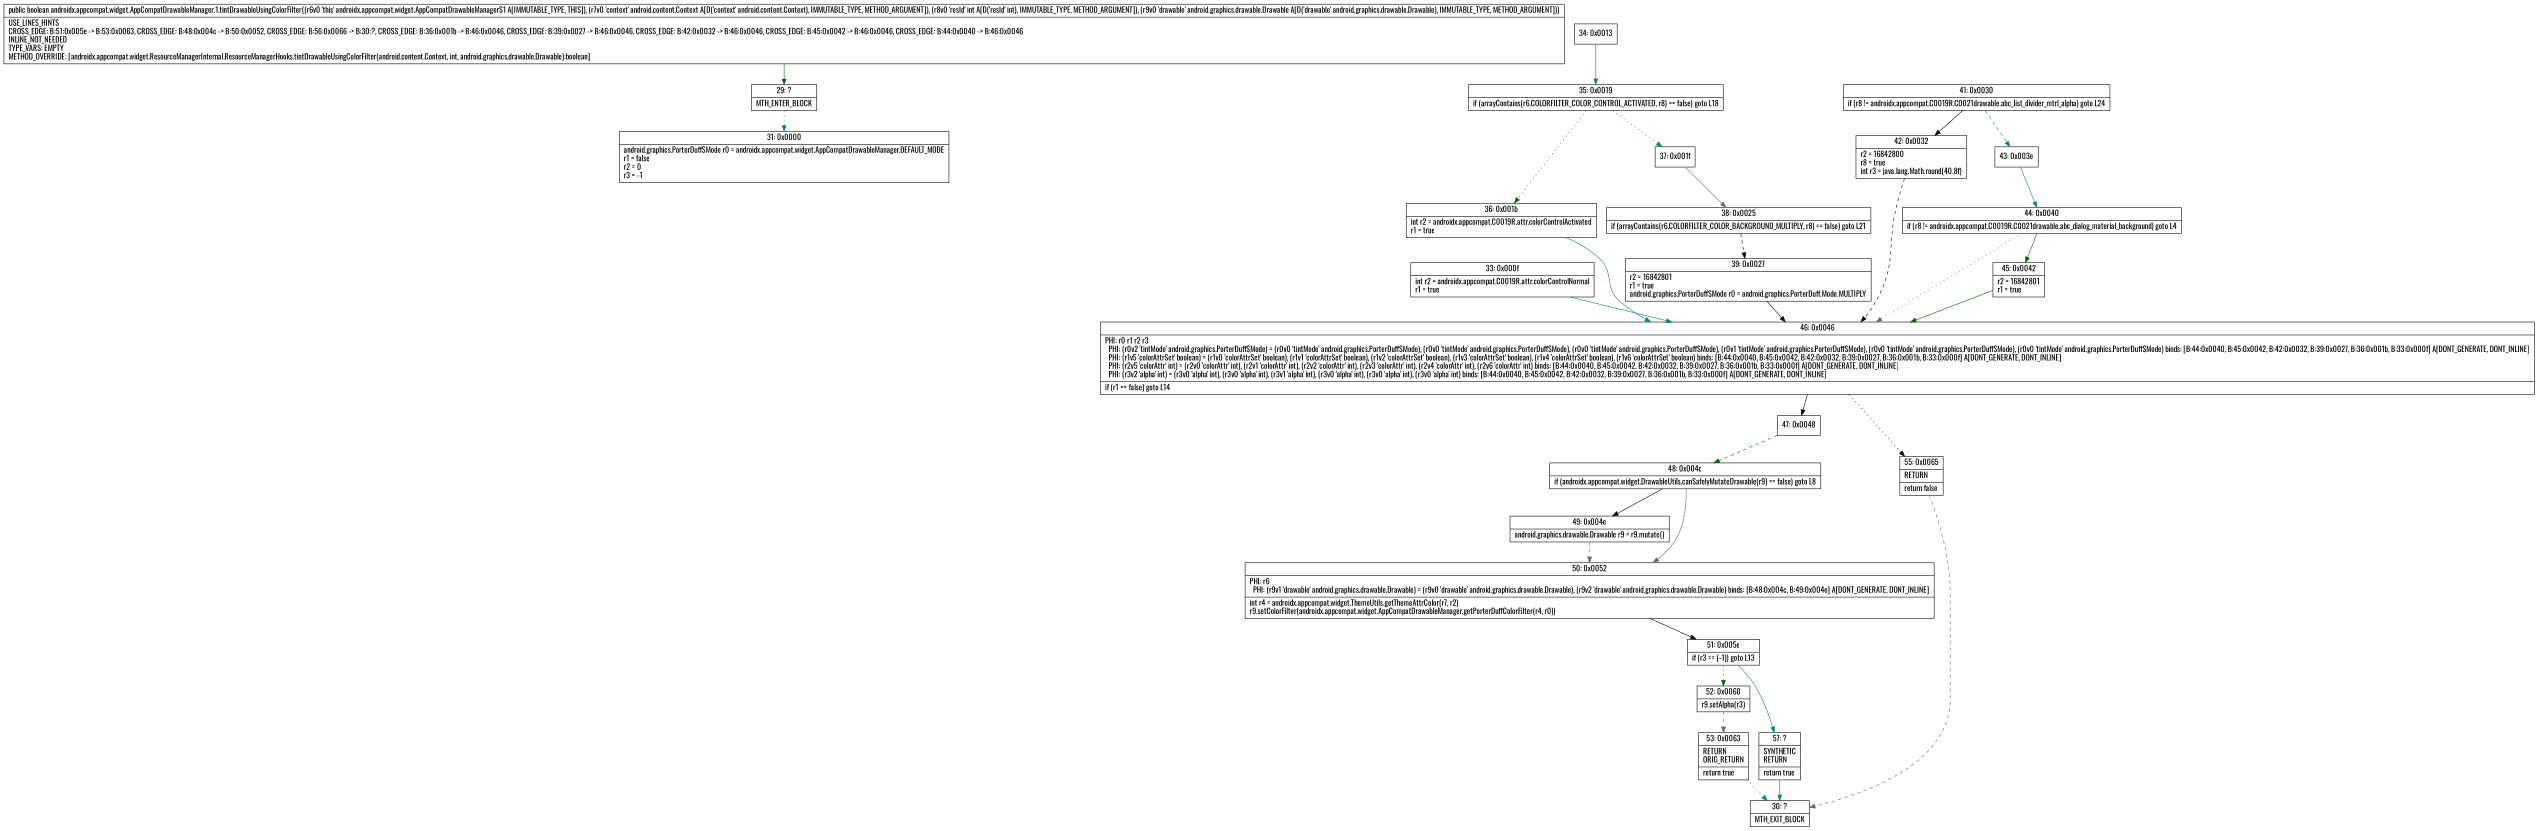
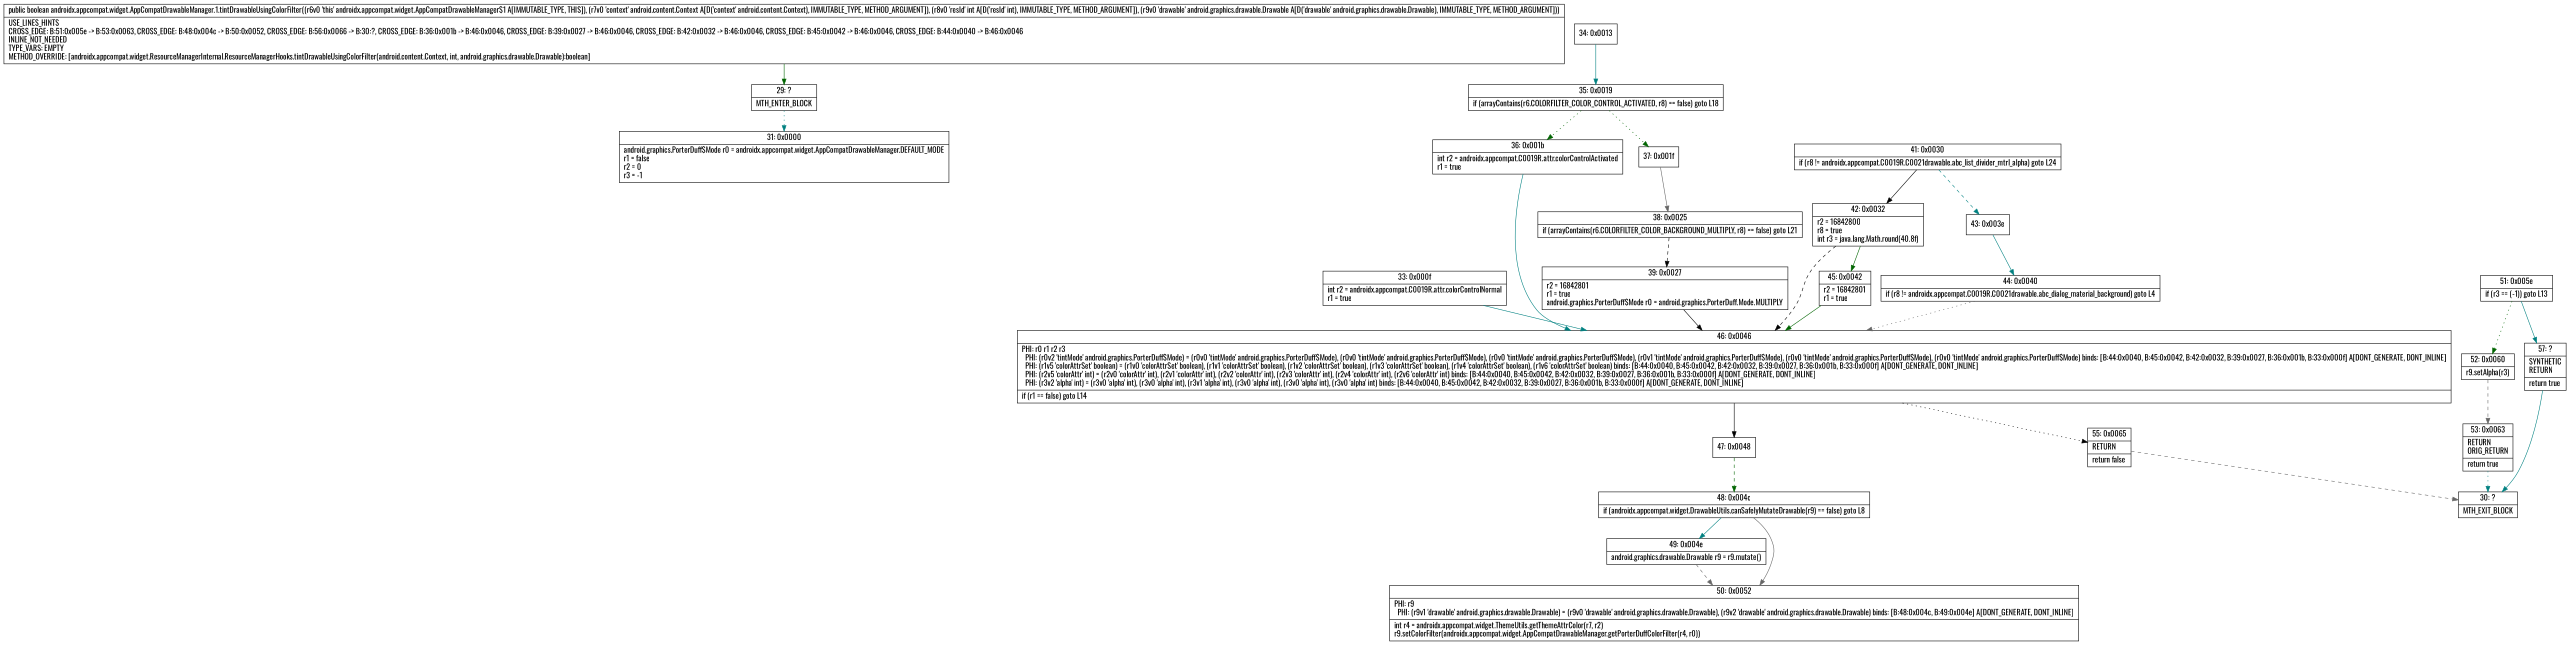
  digraph {
    fontname=Oswald
    node [fontname=Oswald shape=record]
    edge [color=teal fontname=Oswald style=solid]
    n1 [label="{29\:\ ?|MTH_ENTER_BLOCK\l}"]
    n2 [label="{31\:\ 0x0000|android.graphics.PorterDuff$Mode r0 = androidx.appcompat.widget.AppCompatDrawableManager.DEFAULT_MODE\lr1 = false\lr2 = 0\lr3 = \-1\l}"]
    n3 [label="{33\:\ 0x000f|int r2 = androidx.appcompat.C0019R.attr.colorControlNormal\lr1 = true\l}"]
    n4 [label="{46\:\ 0x0046|PHI: r0 r1 r2 r3 \l  PHI: (r0v2 'tintMode' android.graphics.PorterDuff$Mode) = (r0v0 'tintMode' android.graphics.PorterDuff$Mode), (r0v0 'tintMode' android.graphics.PorterDuff$Mode), (r0v0 'tintMode' android.graphics.PorterDuff$Mode), (r0v1 'tintMode' android.graphics.PorterDuff$Mode), (r0v0 'tintMode' android.graphics.PorterDuff$Mode), (r0v0 'tintMode' android.graphics.PorterDuff$Mode) binds: [B:44:0x0040, B:45:0x0042, B:42:0x0032, B:39:0x0027, B:36:0x001b, B:33:0x000f] A[DONT_GENERATE, DONT_INLINE]\l  PHI: (r1v5 'colorAttrSet' boolean) = (r1v0 'colorAttrSet' boolean), (r1v1 'colorAttrSet' boolean), (r1v2 'colorAttrSet' boolean), (r1v3 'colorAttrSet' boolean), (r1v4 'colorAttrSet' boolean), (r1v6 'colorAttrSet' boolean) binds: [B:44:0x0040, B:45:0x0042, B:42:0x0032, B:39:0x0027, B:36:0x001b, B:33:0x000f] A[DONT_GENERATE, DONT_INLINE]\l  PHI: (r2v5 'colorAttr' int) = (r2v0 'colorAttr' int), (r2v1 'colorAttr' int), (r2v2 'colorAttr' int), (r2v3 'colorAttr' int), (r2v4 'colorAttr' int), (r2v6 'colorAttr' int) binds: [B:44:0x0040, B:45:0x0042, B:42:0x0032, B:39:0x0027, B:36:0x001b, B:33:0x000f] A[DONT_GENERATE, DONT_INLINE]\l  PHI: (r3v2 'alpha' int) = (r3v0 'alpha' int), (r3v0 'alpha' int), (r3v1 'alpha' int), (r3v0 'alpha' int), (r3v0 'alpha' int), (r3v0 'alpha' int) binds: [B:44:0x0040, B:45:0x0042, B:42:0x0032, B:39:0x0027, B:36:0x001b, B:33:0x000f] A[DONT_GENERATE, DONT_INLINE]\l|if (r1 == false) goto L14\l}"]
    n5 [label="{34\:\ 0x0013}"]
    n6 [label="{35\:\ 0x0019|if (arrayContains(r6.COLORFILTER_COLOR_CONTROL_ACTIVATED, r8) == false) goto L18\l}"]
    n7 [label="{47\:\ 0x0048}"]
    n8 [label="{55\:\ 0x0065|RETURN\l|return false\l}"]
    n9 [label="{48\:\ 0x004c|if (androidx.appcompat.widget.DrawableUtils.canSafelyMutateDrawable(r9) == false) goto L8\l}"]
    n10 [label="{30\:\ ?|MTH_EXIT_BLOCK\l}"]
    n11 [label="{49\:\ 0x004e|android.graphics.drawable.Drawable r9 = r9.mutate()\l}"]
-   n12 [label="{50\:\ 0x0052|PHI: r6 \l  PHI: (r9v1 'drawable' android.graphics.drawable.Drawable) = (r9v0 'drawable' android.graphics.drawable.Drawable), (r9v2 'drawable' android.graphics.drawable.Drawable) binds: [B:48:0x004c, B:49:0x004e] A[DONT_GENERATE, DONT_INLINE]\l|int r4 = androidx.appcompat.widget.ThemeUtils.getThemeAttrColor(r7, r2)\lr9.setColorFilter(androidx.appcompat.widget.AppCompatDrawableManager.getPorterDuffColorFilter(r4, r0))\l}"]
+   n12 [label="{50\:\ 0x0052|PHI: r9 \l  PHI: (r9v1 'drawable' android.graphics.drawable.Drawable) = (r9v0 'drawable' android.graphics.drawable.Drawable), (r9v2 'drawable' android.graphics.drawable.Drawable) binds: [B:48:0x004c, B:49:0x004e] A[DONT_GENERATE, DONT_INLINE]\l|int r4 = androidx.appcompat.widget.ThemeUtils.getThemeAttrColor(r7, r2)\lr9.setColorFilter(androidx.appcompat.widget.AppCompatDrawableManager.getPorterDuffColorFilter(r4, r0))\l}"]
    n13 [label="{51\:\ 0x005e|if (r3 == (\-1)) goto L13\l}"]
    n14 [label="{52\:\ 0x0060|r9.setAlpha(r3)\l}"]
    n15 [label="{57\:\ ?|SYNTHETIC\lRETURN\l|return true\l}"]
    n16 [label="{53\:\ 0x0063|RETURN\lORIG_RETURN\l|return true\l}"]
    n17 [label="{36\:\ 0x001b|int r2 = androidx.appcompat.C0019R.attr.colorControlActivated\lr1 = true\l}"]
    n18 [label="{37\:\ 0x001f}"]
    n19 [label="{38\:\ 0x0025|if (arrayContains(r6.COLORFILTER_COLOR_BACKGROUND_MULTIPLY, r8) == false) goto L21\l}"]
    n20 [label="{39\:\ 0x0027|r2 = 16842801\lr1 = true\landroid.graphics.PorterDuff$Mode r0 = android.graphics.PorterDuff.Mode.MULTIPLY\l}"]
    n21 [label="{41\:\ 0x0030|if (r8 != androidx.appcompat.C0019R.C0021drawable.abc_list_divider_mtrl_alpha) goto L24\l}"]
    n22 [label="{42\:\ 0x0032|r2 = 16842800\lr8 = true\lint r3 = java.lang.Math.round(40.8f)\l}"]
    n23 [label="{43\:\ 0x003e}"]
    n24 [label="{44\:\ 0x0040|if (r8 != androidx.appcompat.C0019R.C0021drawable.abc_dialog_material_background) goto L4\l}"]
    n25 [label="{45\:\ 0x0042|r2 = 16842801\lr1 = true\l}"]
    n26 [label="{public boolean androidx.appcompat.widget.AppCompatDrawableManager.1.tintDrawableUsingColorFilter((r6v0 'this' androidx.appcompat.widget.AppCompatDrawableManager$1 A[IMMUTABLE_TYPE, THIS]), (r7v0 'context' android.content.Context A[D('context' android.content.Context), IMMUTABLE_TYPE, METHOD_ARGUMENT]), (r8v0 'resId' int A[D('resId' int), IMMUTABLE_TYPE, METHOD_ARGUMENT]), (r9v0 'drawable' android.graphics.drawable.Drawable A[D('drawable' android.graphics.drawable.Drawable), IMMUTABLE_TYPE, METHOD_ARGUMENT]))  | USE_LINES_HINTS\lCROSS_EDGE: B:51:0x005e \-\> B:53:0x0063, CROSS_EDGE: B:48:0x004c \-\> B:50:0x0052, CROSS_EDGE: B:56:0x0066 \-\> B:30:?, CROSS_EDGE: B:36:0x001b \-\> B:46:0x0046, CROSS_EDGE: B:39:0x0027 \-\> B:46:0x0046, CROSS_EDGE: B:42:0x0032 \-\> B:46:0x0046, CROSS_EDGE: B:45:0x0042 \-\> B:46:0x0046, CROSS_EDGE: B:44:0x0040 \-\> B:46:0x0046\lINLINE_NOT_NEEDED\lTYPE_VARS: EMPTY\lMETHOD_OVERRIDE: [androidx.appcompat.widget.ResourceManagerInternal.ResourceManagerHooks.tintDrawableUsingColorFilter(android.content.Context, int, android.graphics.drawable.Drawable):boolean]\l}"]
    n1 -> n2 [style=dotted]
    n3 -> n4
    n4 -> n7 [color=black]
    n4 -> n8 [color=black style=dotted]
    n5 -> n6
    n6 -> n17 [color=darkgreen style=dotted]
-   n6 -> n18 [style=dotted]
+   n6 -> n18 [color=darkgreen style=dotted]
    n7 -> n9 [color=darkgreen style=dashed]
    n8 -> n10 [color=gray40 style=dashed]
-   n9 -> n11 [color=black]
+   n9 -> n11
    n9 -> n12 [color=gray40]
    n11 -> n12 [color=gray40 style=dashed]
-   n12 -> n13 [color=black]
    n13 -> n14 [color=darkgreen style=dotted]
    n13 -> n15
    n14 -> n16 [color=gray40 style=dashed]
    n15 -> n10
    n16 -> n10 [style=dotted]
    n17 -> n4
    n18 -> n19 [color=gray40]
    n19 -> n20 [color=black style=dashed]
    n20 -> n4 [color=black]
    n21 -> n22 [color=black]
    n21 -> n23 [style=dashed]
    n22 -> n4 [color=black style=dashed]
    n23 -> n24
    n24 -> n4 [color=gray40 style=dotted]
-   n24 -> n25 [color=darkgreen]
+   n22 -> n25 [color=darkgreen]
    n25 -> n4 [color=darkgreen]
    n26 -> n1 [color=darkgreen]
  }
